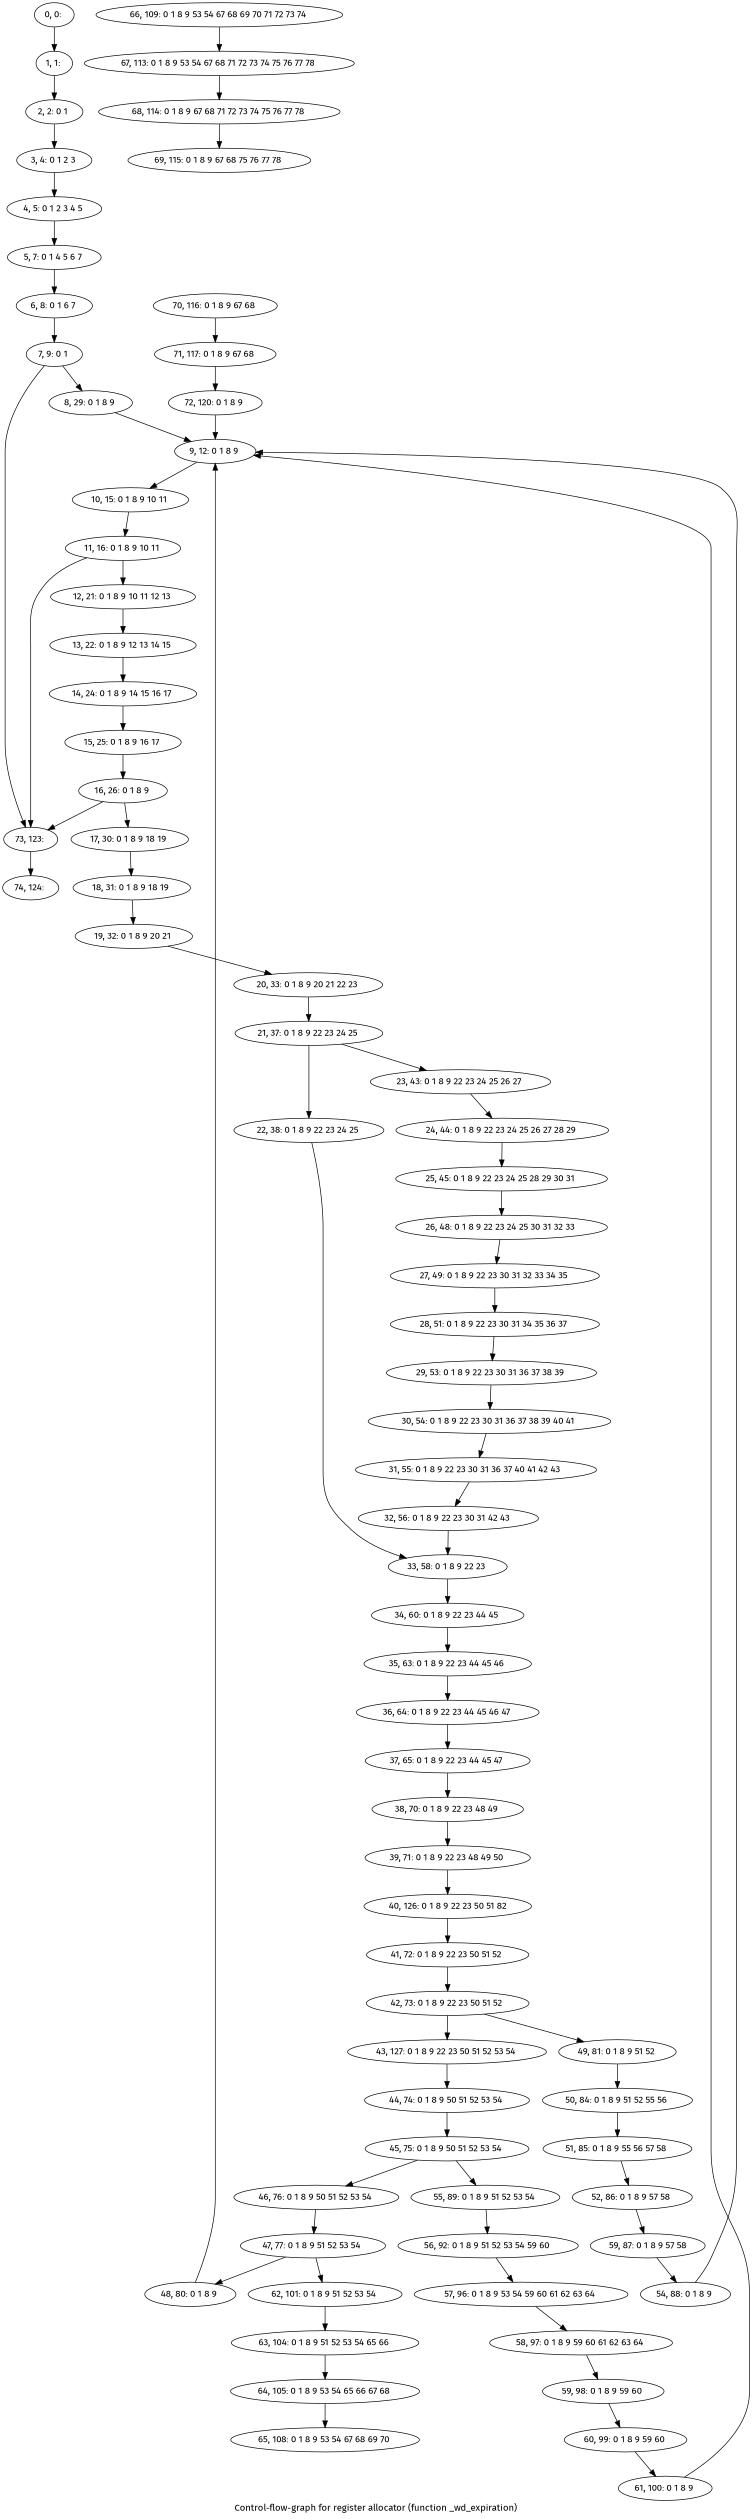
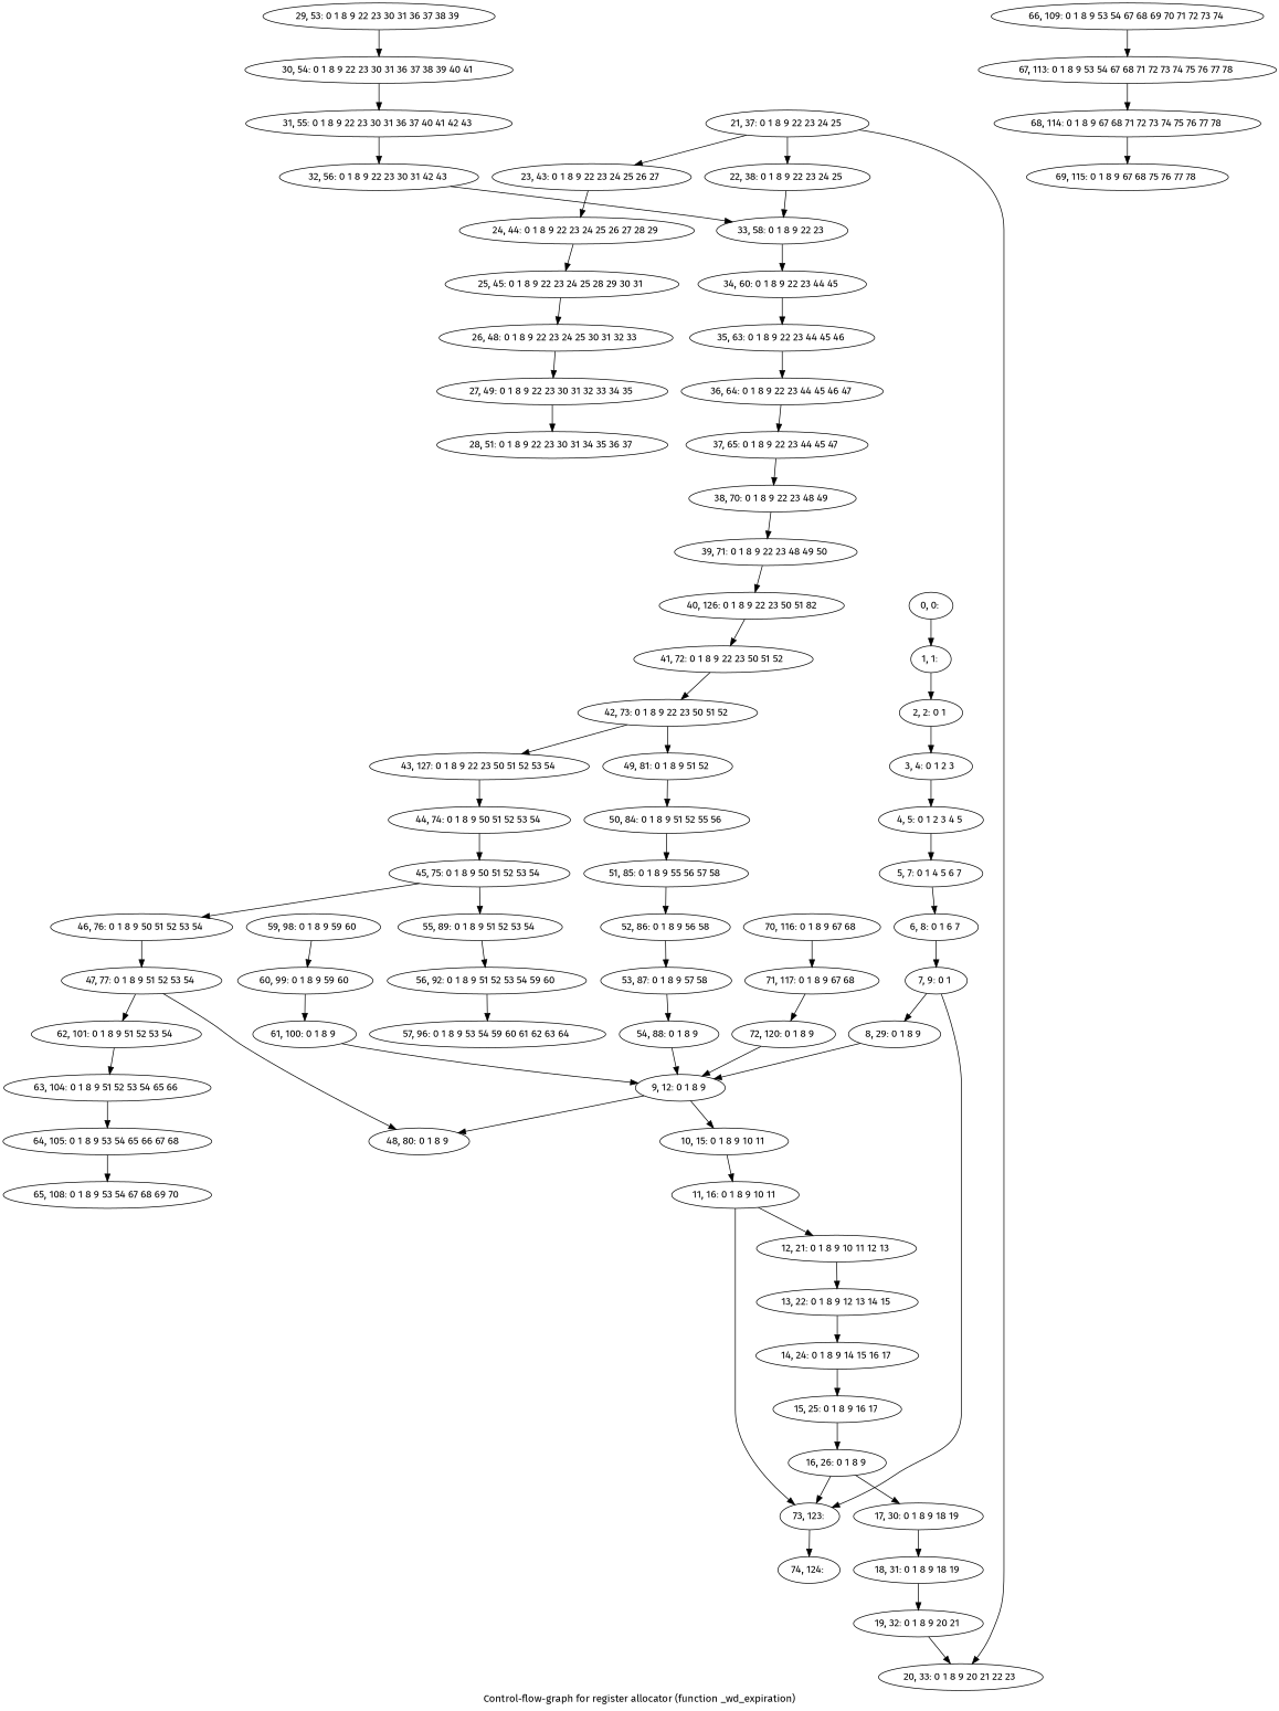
  digraph {
    fontname="Fira Sans"
    label="Control-flow-graph for register allocator (function _wd_expiration)"
    node [fontname="Fira Sans"]
    edge [fontname="Fira Sans"]
    n1 [label="0, 0: "]
    n2 [label="1, 1: "]
    n3 [label="2, 2: 0 1 "]
    n4 [label="3, 4: 0 1 2 3 "]
    n5 [label="4, 5: 0 1 2 3 4 5 "]
    n6 [label="5, 7: 0 1 4 5 6 7 "]
    n7 [label="6, 8: 0 1 6 7 "]
    n8 [label="7, 9: 0 1 "]
    n9 [label="8, 29: 0 1 8 9 "]
    n10 [label="73, 123: "]
    n11 [label="9, 12: 0 1 8 9 "]
    n12 [label="74, 124: "]
    n13 [label="10, 15: 0 1 8 9 10 11 "]
    n14 [label="11, 16: 0 1 8 9 10 11 "]
    n15 [label="12, 21: 0 1 8 9 10 11 12 13 "]
    n16 [label="13, 22: 0 1 8 9 12 13 14 15 "]
    n17 [label="14, 24: 0 1 8 9 14 15 16 17 "]
    n18 [label="15, 25: 0 1 8 9 16 17 "]
    n19 [label="16, 26: 0 1 8 9 "]
    n20 [label="17, 30: 0 1 8 9 18 19 "]
    n21 [label="18, 31: 0 1 8 9 18 19 "]
    n22 [label="19, 32: 0 1 8 9 20 21 "]
    n23 [label="20, 33: 0 1 8 9 20 21 22 23 "]
    n24 [label="21, 37: 0 1 8 9 22 23 24 25 "]
    n25 [label="22, 38: 0 1 8 9 22 23 24 25 "]
    n26 [label="23, 43: 0 1 8 9 22 23 24 25 26 27 "]
    n27 [label="33, 58: 0 1 8 9 22 23 "]
    n28 [label="24, 44: 0 1 8 9 22 23 24 25 26 27 28 29 "]
    n29 [label="34, 60: 0 1 8 9 22 23 44 45 "]
    n30 [label="25, 45: 0 1 8 9 22 23 24 25 28 29 30 31 "]
    n31 [label="26, 48: 0 1 8 9 22 23 24 25 30 31 32 33 "]
    n32 [label="27, 49: 0 1 8 9 22 23 30 31 32 33 34 35 "]
    n33 [label="28, 51: 0 1 8 9 22 23 30 31 34 35 36 37 "]
    n34 [label="29, 53: 0 1 8 9 22 23 30 31 36 37 38 39 "]
    n35 [label="30, 54: 0 1 8 9 22 23 30 31 36 37 38 39 40 41 "]
    n36 [label="31, 55: 0 1 8 9 22 23 30 31 36 37 40 41 42 43 "]
    n37 [label="32, 56: 0 1 8 9 22 23 30 31 42 43 "]
    n38 [label="35, 63: 0 1 8 9 22 23 44 45 46 "]
    n39 [label="36, 64: 0 1 8 9 22 23 44 45 46 47 "]
    n40 [label="37, 65: 0 1 8 9 22 23 44 45 47 "]
    n41 [label="38, 70: 0 1 8 9 22 23 48 49 "]
    n42 [label="39, 71: 0 1 8 9 22 23 48 49 50 "]
    n43 [label="40, 126: 0 1 8 9 22 23 50 51 82"]
    n44 [label="41, 72: 0 1 8 9 22 23 50 51 52 "]
    n45 [label="42, 73: 0 1 8 9 22 23 50 51 52 "]
    n46 [label="43, 127: 0 1 8 9 22 23 50 51 52 53 54 "]
    n47 [label="49, 81: 0 1 8 9 51 52 "]
    n48 [label="44, 74: 0 1 8 9 50 51 52 53 54 "]
    n49 [label="50, 84: 0 1 8 9 51 52 55 56 "]
    n50 [label="45, 75: 0 1 8 9 50 51 52 53 54 "]
    n51 [label="46, 76: 0 1 8 9 50 51 52 53 54 "]
    n52 [label="55, 89: 0 1 8 9 51 52 53 54 "]
    n53 [label="47, 77: 0 1 8 9 51 52 53 54 "]
    n54 [label="56, 92: 0 1 8 9 51 52 53 54 59 60 "]
    n55 [label="48, 80: 0 1 8 9 "]
    n56 [label="62, 101: 0 1 8 9 51 52 53 54 "]
    n57 [label="63, 104: 0 1 8 9 51 52 53 54 65 66 "]
    n58 [label="51, 85: 0 1 8 9 55 56 57 58 "]
-   n59 [label="52, 86: 0 1 8 9 57 58 "]
-   n60 [label="59, 87: 0 1 8 9 57 58"]
+   n59 [label="52, 86: 0 1 8 9 56 58"]
+   n60 [label="53, 87: 0 1 8 9 57 58 "]
    n61 [label="54, 88: 0 1 8 9 "]
    n62 [label="57, 96: 0 1 8 9 53 54 59 60 61 62 63 64 "]
-   n63 [label="58, 97: 0 1 8 9 59 60 61 62 63 64 "]
    n64 [label="59, 98: 0 1 8 9 59 60 "]
    n65 [label="60, 99: 0 1 8 9 59 60 "]
    n66 [label="61, 100: 0 1 8 9 "]
    n67 [label="64, 105: 0 1 8 9 53 54 65 66 67 68 "]
    n68 [label="65, 108: 0 1 8 9 53 54 67 68 69 70 "]
    n69 [label="66, 109: 0 1 8 9 53 54 67 68 69 70 71 72 73 74 "]
    n70 [label="67, 113: 0 1 8 9 53 54 67 68 71 72 73 74 75 76 77 78 "]
    n71 [label="68, 114: 0 1 8 9 67 68 71 72 73 74 75 76 77 78 "]
    n72 [label="69, 115: 0 1 8 9 67 68 75 76 77 78 "]
    n73 [label="70, 116: 0 1 8 9 67 68 "]
    n74 [label="71, 117: 0 1 8 9 67 68 "]
    n75 [label="72, 120: 0 1 8 9 "]
    n1 -> n2
    n2 -> n3
    n3 -> n4
    n4 -> n5
    n5 -> n6
    n6 -> n7
    n7 -> n8
    n8 -> n9
    n8 -> n10
    n9 -> n11
    n10 -> n12
    n11 -> n13
    n13 -> n14
    n14 -> n10
    n14 -> n15
    n15 -> n16
    n16 -> n17
    n17 -> n18
    n18 -> n19
    n19 -> n10
    n19 -> n20
    n20 -> n21
    n21 -> n22
    n22 -> n23
-   n23 -> n24
+   n24 -> n23
    n24 -> n25
    n24 -> n26
    n25 -> n27
    n26 -> n28
    n27 -> n29
    n28 -> n30
    n29 -> n38
    n30 -> n31
    n31 -> n32
    n32 -> n33
-   n33 -> n34
    n34 -> n35
    n35 -> n36
    n36 -> n37
    n37 -> n27
    n38 -> n39
    n39 -> n40
    n40 -> n41
    n41 -> n42
    n42 -> n43
    n43 -> n44
    n44 -> n45
    n45 -> n46
    n45 -> n47
    n46 -> n48
    n47 -> n49
    n48 -> n50
    n49 -> n58
    n50 -> n51
    n50 -> n52
    n51 -> n53
    n52 -> n54
    n53 -> n55
    n53 -> n56
    n54 -> n62
-   n55 -> n11
+   n11 -> n55
    n56 -> n57
    n57 -> n67
    n58 -> n59
    n59 -> n60
    n60 -> n61
    n61 -> n11
-   n62 -> n63
-   n63 -> n64
    n64 -> n65
    n65 -> n66
    n66 -> n11
    n67 -> n68
    n69 -> n70
    n70 -> n71
    n71 -> n72
    n73 -> n74
    n74 -> n75
    n75 -> n11
  }
